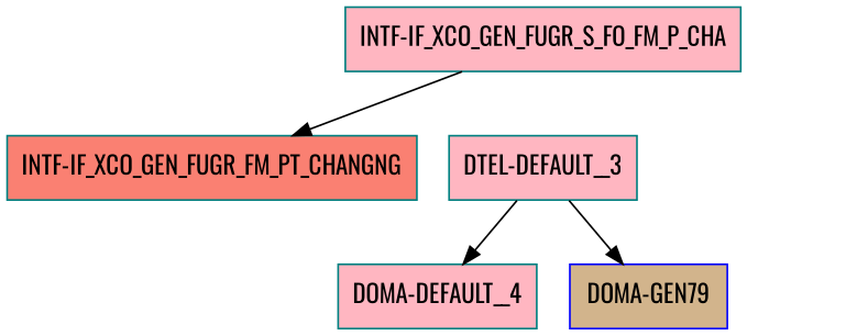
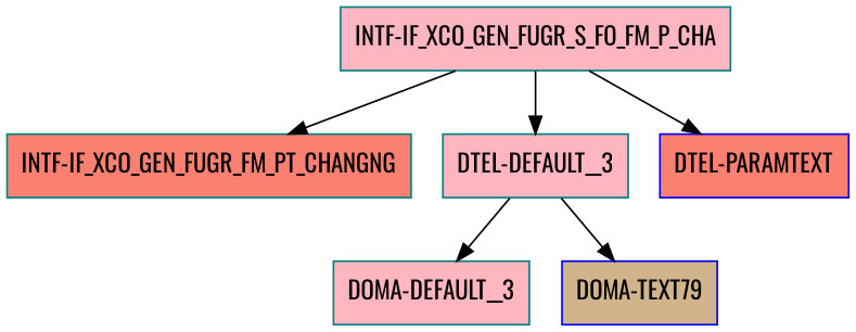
  digraph {
    fontname=Oswald
    node [color=teal fillcolor=lightpink fontname=Oswald shape=box style=filled]
    edge [fontname=Oswald]
    "INTF-IF_XCO_GEN_FUGR_FM_PT_CHANGNG" [fillcolor=salmon]
    "INTF-IF_XCO_GEN_FUGR_S_FO_FM_P_CHA"
    "DTEL-DEFAULT__3"
-   "DOMA-DEFAULT__3" [label="DOMA-DEFAULT__4"]
-   "DOMA-TEXT79" [color=blue fillcolor=tan label="DOMA-GEN79"]
+   "DTEL-PARAMTEXT" [color=blue fillcolor=salmon]
+   "DOMA-DEFAULT__3"
+   "DOMA-TEXT79" [color=blue fillcolor=tan]
    "INTF-IF_XCO_GEN_FUGR_S_FO_FM_P_CHA" -> "INTF-IF_XCO_GEN_FUGR_FM_PT_CHANGNG"
+   "INTF-IF_XCO_GEN_FUGR_S_FO_FM_P_CHA" -> "DTEL-DEFAULT__3"
+   "INTF-IF_XCO_GEN_FUGR_S_FO_FM_P_CHA" -> "DTEL-PARAMTEXT"
    "DTEL-DEFAULT__3" -> "DOMA-DEFAULT__3"
    "DTEL-DEFAULT__3" -> "DOMA-TEXT79"
  }
